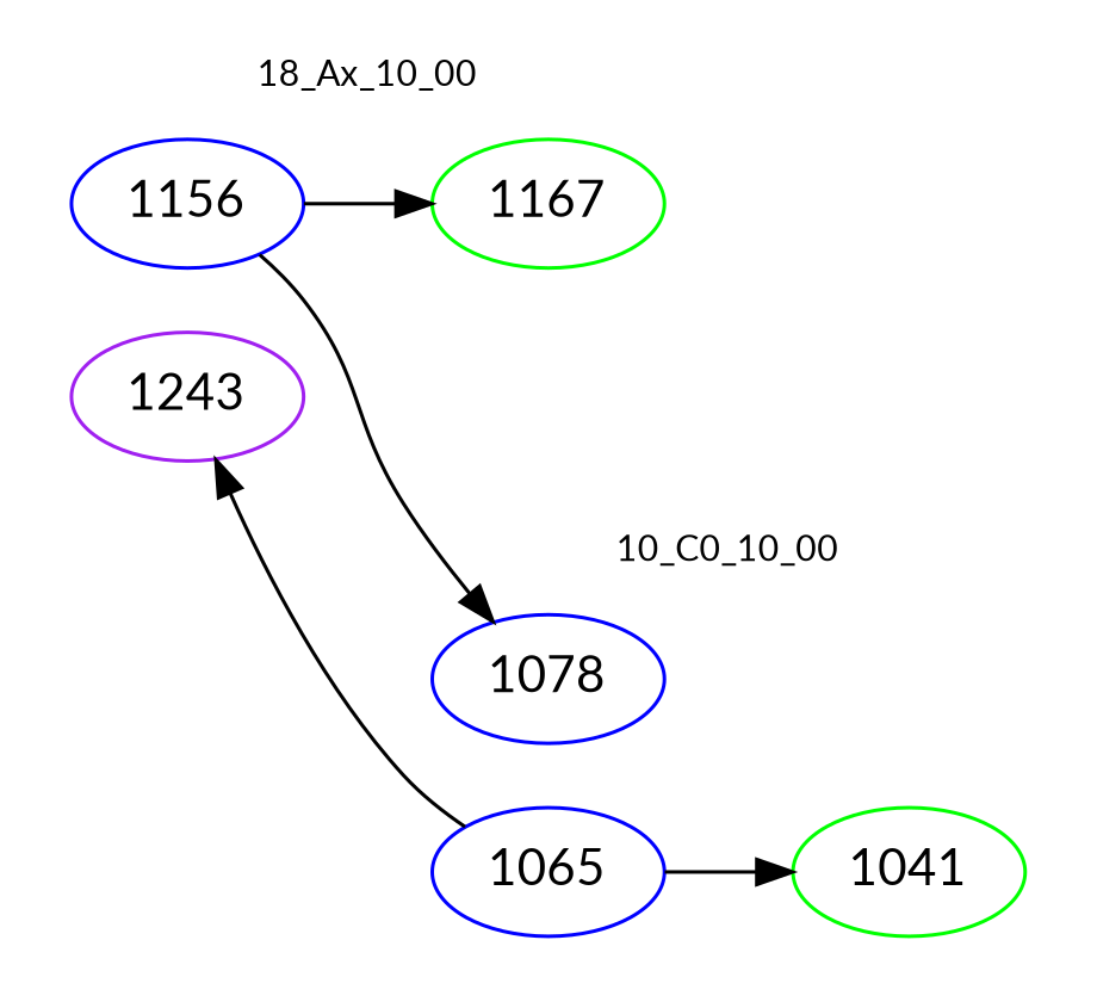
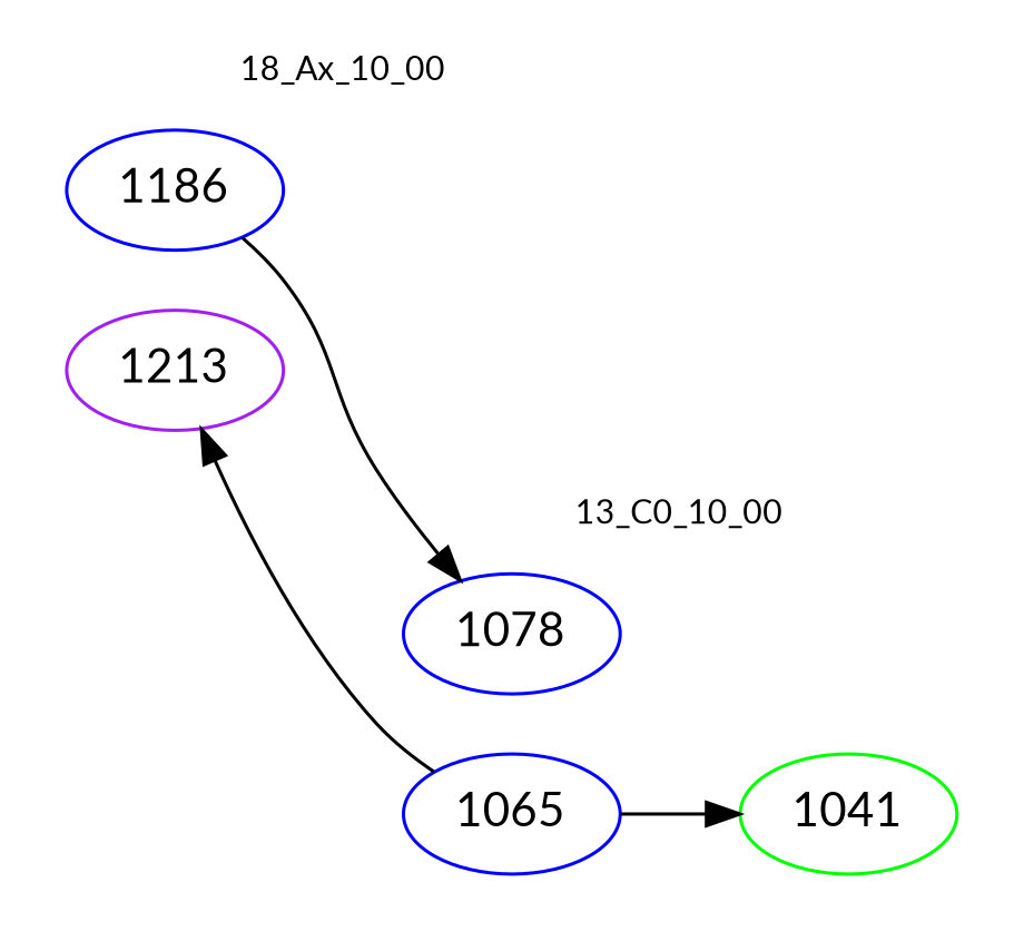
  digraph {
    fontname=Lato
    rankdir=LR
    node [color=blue fontname=Lato]
    edge [color=black fontname=Lato]
-   n1 [label=1156]
-   n2 [color=green label=1167]
-   n3 [color=purple label=1243]
+   n1 [label=1186]
+   n3 [color=purple label=1213]
    n4 [label=1065]
    n5 [color=green label=1041]
    n6 [label=1078]
    subgraph cluster_1 {
      color=white
      fontsize=10
      label="18_Ax_10_00"
      n1
-     n2
      n3
    }
    subgraph cluster_2 {
      color=white
      fontsize=10
-     label="10_C0_10_00"
+     label="13_C0_10_00"
      n4
      n5
      n6
    }
-   n1 -> n2
    n1 -> n6
    n4 -> n3
    n4 -> n5
  }
